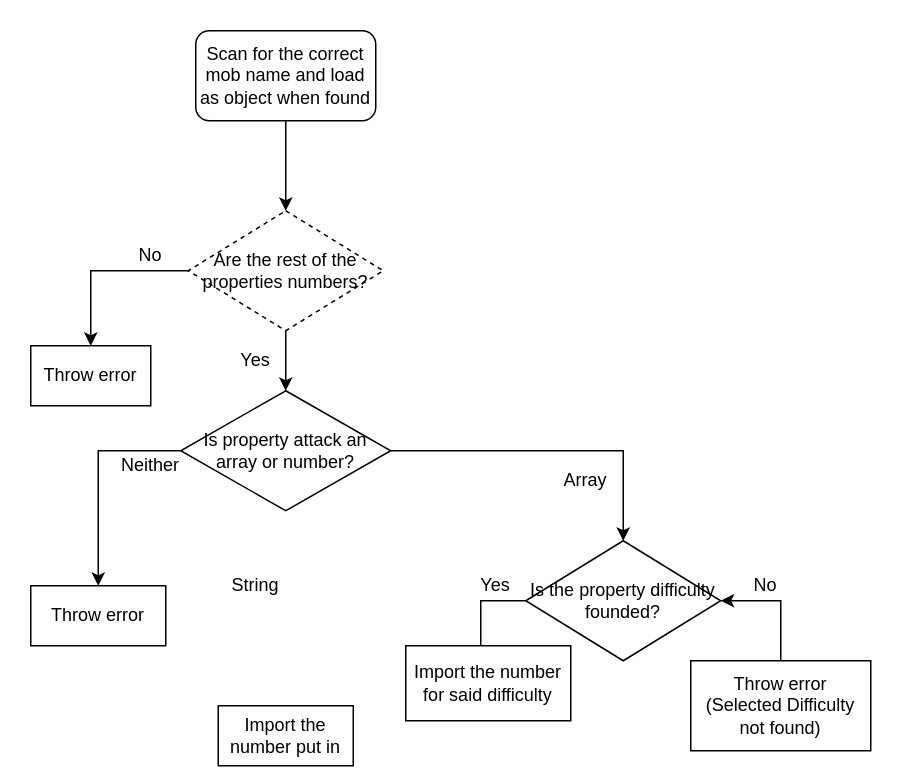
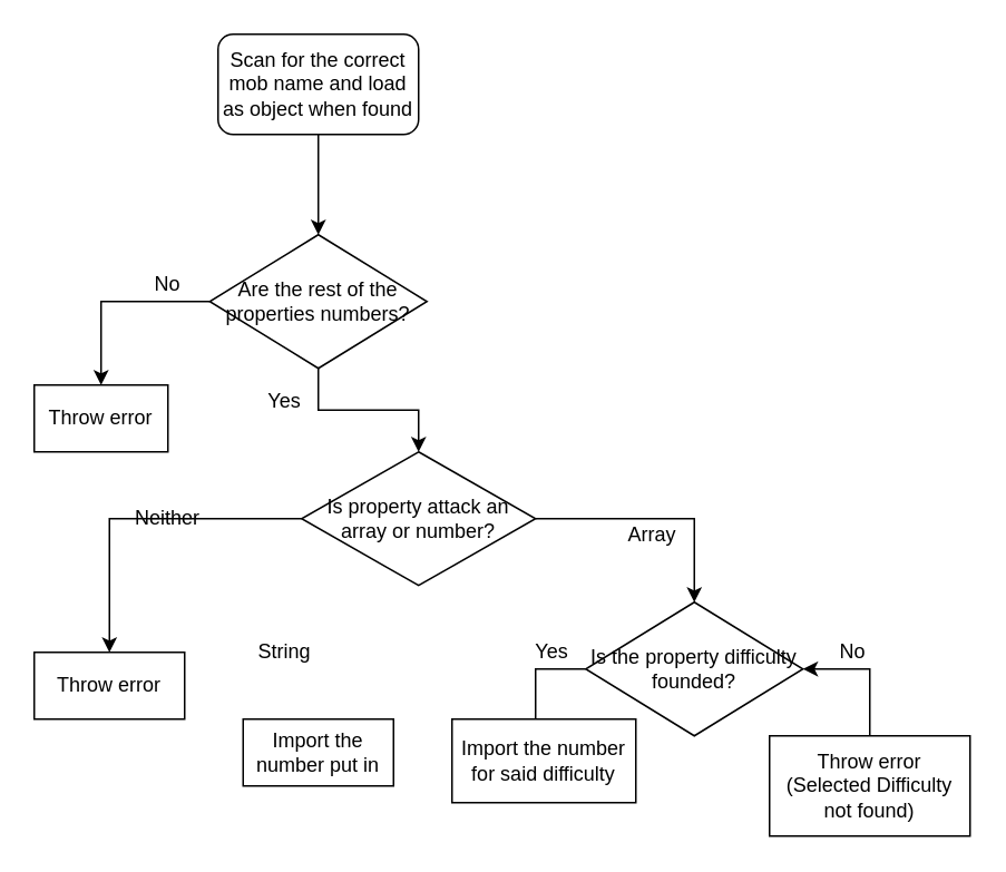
  <mxCell id="0" />
  <mxCell id="1" parent="0" />
  <mxCell id="2" style="edgeStyle=orthogonalEdgeStyle;rounded=0;orthogonalLoop=1;jettySize=auto;html=1;entryX=0.5;entryY=0;entryDx=0;entryDy=0;" edge="1" parent="1" source="3" target="6"><mxGeometry relative="1" as="geometry" /></mxCell>
  <mxCell id="3" value="Scan for the correct mob name and load as object when found" style="rounded=1;whiteSpace=wrap;html=1;" vertex="1" parent="1"><mxGeometry x="130" y="20" width="120" height="60" as="geometry" /></mxCell>
  <mxCell id="4" style="edgeStyle=orthogonalEdgeStyle;rounded=0;orthogonalLoop=1;jettySize=auto;html=1;entryX=0.5;entryY=0;entryDx=0;entryDy=0;" edge="1" parent="1" source="6" target="7"><mxGeometry relative="1" as="geometry" /></mxCell>
  <mxCell id="5" style="edgeStyle=orthogonalEdgeStyle;rounded=0;orthogonalLoop=1;jettySize=auto;html=1;entryX=0.5;entryY=0;entryDx=0;entryDy=0;" edge="1" parent="1" source="6" target="10"><mxGeometry relative="1" as="geometry" /></mxCell>
- <mxCell id="6" value="&lt;span&gt;Are the rest of the properties numbers?&lt;/span&gt;" style="rhombus;whiteSpace=wrap;html=1;dashed=1;" vertex="1" parent="1"><mxGeometry x="125" y="140" width="130" height="80" as="geometry" /></mxCell>
+ <mxCell id="6" value="&lt;span&gt;Are the rest of the properties numbers?&lt;/span&gt;" style="rhombus;whiteSpace=wrap;html=1;" vertex="1" parent="1"><mxGeometry x="125" y="140" width="130" height="80" as="geometry" /></mxCell>
  <mxCell id="7" value="Throw error" style="rounded=0;whiteSpace=wrap;html=1;" vertex="1" parent="1"><mxGeometry x="20" y="230" width="80" height="40" as="geometry" /></mxCell>
  <mxCell id="8" style="edgeStyle=orthogonalEdgeStyle;rounded=0;orthogonalLoop=1;jettySize=auto;html=1;" edge="1" parent="1" source="10" target="13"><mxGeometry relative="1" as="geometry" /></mxCell>
  <mxCell id="9" style="edgeStyle=orthogonalEdgeStyle;rounded=0;orthogonalLoop=1;jettySize=auto;html=1;entryX=0.5;entryY=0;entryDx=0;entryDy=0;" edge="1" parent="1" source="10" target="19"><mxGeometry relative="1" as="geometry" /></mxCell>
- <mxCell id="10" value="&lt;span&gt;Is property attack an array or number?&lt;/span&gt;" style="rhombus;whiteSpace=wrap;html=1;" vertex="1" parent="1"><mxGeometry x="120" y="260" width="140" height="80" as="geometry" /></mxCell>
+ <mxCell id="10" value="&lt;span&gt;Is property attack an array or number?&lt;/span&gt;" style="rhombus;whiteSpace=wrap;html=1;" vertex="1" parent="1"><mxGeometry x="180" y="270" width="140" height="80" as="geometry" /></mxCell>
  <mxCell id="11" value="No" style="text;html=1;strokeColor=none;fillColor=none;align=center;verticalAlign=middle;whiteSpace=wrap;rounded=0;" vertex="1" parent="1"><mxGeometry x="80" y="160" width="40" height="20" as="geometry" /></mxCell>
  <mxCell id="12" value="Yes" style="text;html=1;strokeColor=none;fillColor=none;align=center;verticalAlign=middle;whiteSpace=wrap;rounded=0;" vertex="1" parent="1"><mxGeometry x="150" y="230" width="40" height="20" as="geometry" /></mxCell>
  <mxCell id="13" value="Throw error" style="rounded=0;whiteSpace=wrap;html=1;" vertex="1" parent="1"><mxGeometry x="20" y="390" width="90" height="40" as="geometry" /></mxCell>
- <mxCell id="14" value="Import the number put in" style="rounded=0;whiteSpace=wrap;html=1;" vertex="1" parent="1"><mxGeometry x="145" y="470" width="90" height="40" as="geometry" /></mxCell>
+ <mxCell id="14" value="Import the number put in" style="rounded=0;whiteSpace=wrap;html=1;" vertex="1" parent="1"><mxGeometry x="145" y="430" width="90" height="40" as="geometry" /></mxCell>
  <mxCell id="15" value="Neither" style="text;html=1;strokeColor=none;fillColor=none;align=center;verticalAlign=middle;whiteSpace=wrap;rounded=0;" vertex="1" parent="1"><mxGeometry x="80" y="300" width="40" height="20" as="geometry" /></mxCell>
  <mxCell id="16" value="Array" style="text;html=1;strokeColor=none;fillColor=none;align=center;verticalAlign=middle;whiteSpace=wrap;rounded=0;" vertex="1" parent="1"><mxGeometry x="370" y="310" width="40" height="20" as="geometry" /></mxCell>
  <mxCell id="17" value="String" style="text;html=1;strokeColor=none;fillColor=none;align=center;verticalAlign=middle;whiteSpace=wrap;rounded=0;" vertex="1" parent="1"><mxGeometry x="150" y="380" width="40" height="20" as="geometry" /></mxCell>
  <mxCell id="18" style="edgeStyle=orthogonalEdgeStyle;rounded=0;orthogonalLoop=1;jettySize=auto;html=1;entryX=0.5;entryY=0;entryDx=0;entryDy=0;" edge="1" parent="1" source="19" target="20"><mxGeometry relative="1" as="geometry"><Array as="points"><mxPoint x="320" y="400" /><mxPoint x="320" y="465" /><mxPoint x="325" y="465" /></Array></mxGeometry></mxCell>
  <mxCell id="19" value="Is the property difficulty founded?" style="rhombus;whiteSpace=wrap;html=1;" vertex="1" parent="1"><mxGeometry x="350" y="360" width="130" height="80" as="geometry" /></mxCell>
  <mxCell id="20" value="Import the number for said difficulty" style="rounded=0;whiteSpace=wrap;html=1;" vertex="1" parent="1"><mxGeometry x="270" y="430" width="110" height="50" as="geometry" /></mxCell>
  <mxCell id="21" style="edgeStyle=orthogonalEdgeStyle;rounded=0;orthogonalLoop=1;jettySize=auto;html=1;entryX=1;entryY=0.5;entryDx=0;entryDy=0;" edge="1" parent="1" source="22" target="19"><mxGeometry relative="1" as="geometry" /></mxCell>
  <mxCell id="22" value="Throw error&lt;br&gt;(Selected Difficulty not found)" style="rounded=0;whiteSpace=wrap;html=1;" vertex="1" parent="1"><mxGeometry x="460" y="440" width="120" height="60" as="geometry" /></mxCell>
  <mxCell id="23" value="Yes" style="text;html=1;strokeColor=none;fillColor=none;align=center;verticalAlign=middle;whiteSpace=wrap;rounded=0;" vertex="1" parent="1"><mxGeometry x="310" y="380" width="40" height="20" as="geometry" /></mxCell>
  <mxCell id="24" value="No" style="text;html=1;strokeColor=none;fillColor=none;align=center;verticalAlign=middle;whiteSpace=wrap;rounded=0;rotation=0;" vertex="1" parent="1"><mxGeometry x="490" y="380" width="40" height="20" as="geometry" /></mxCell>
